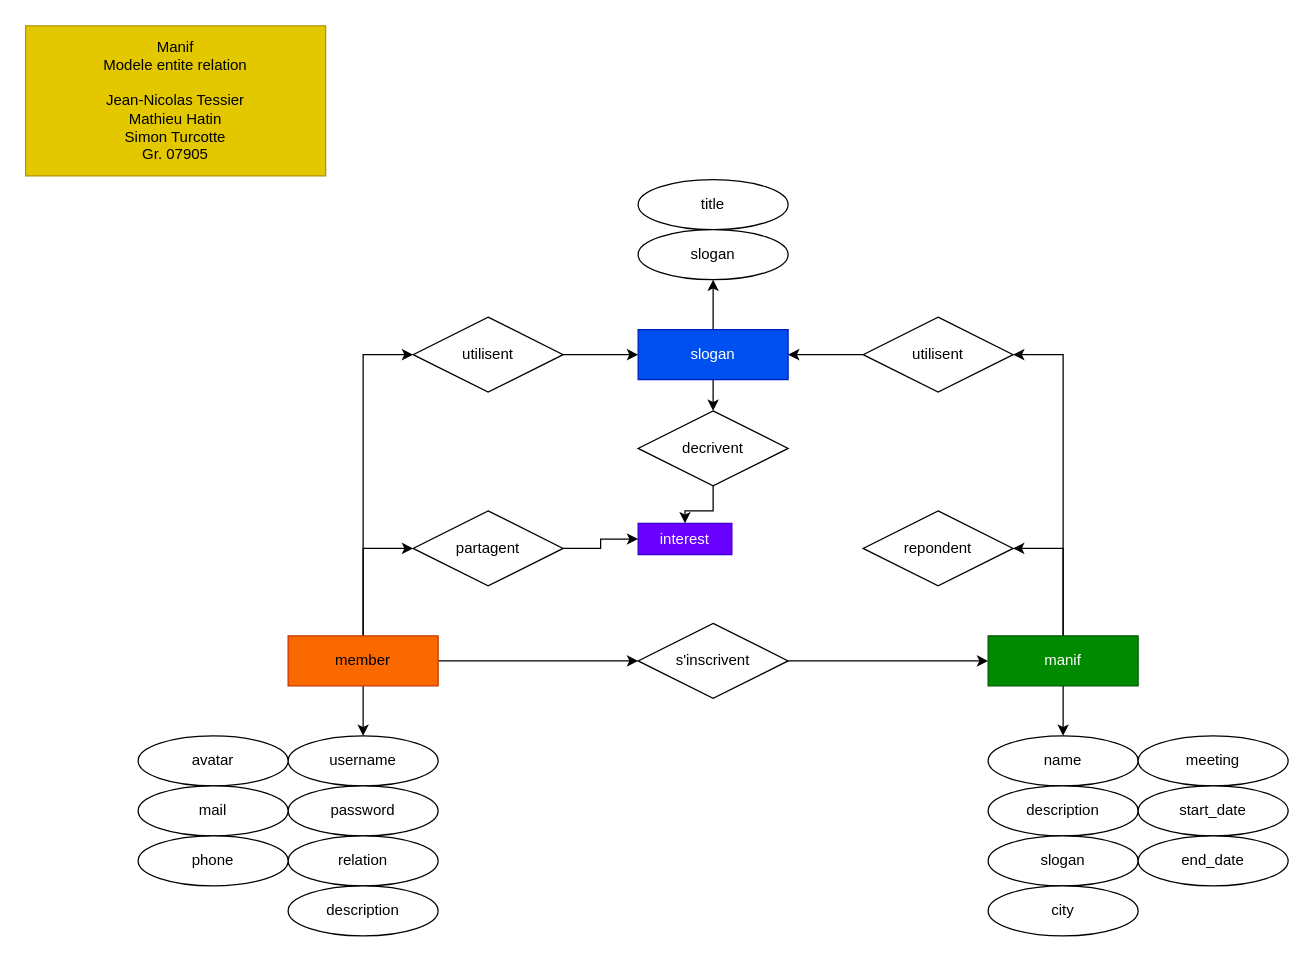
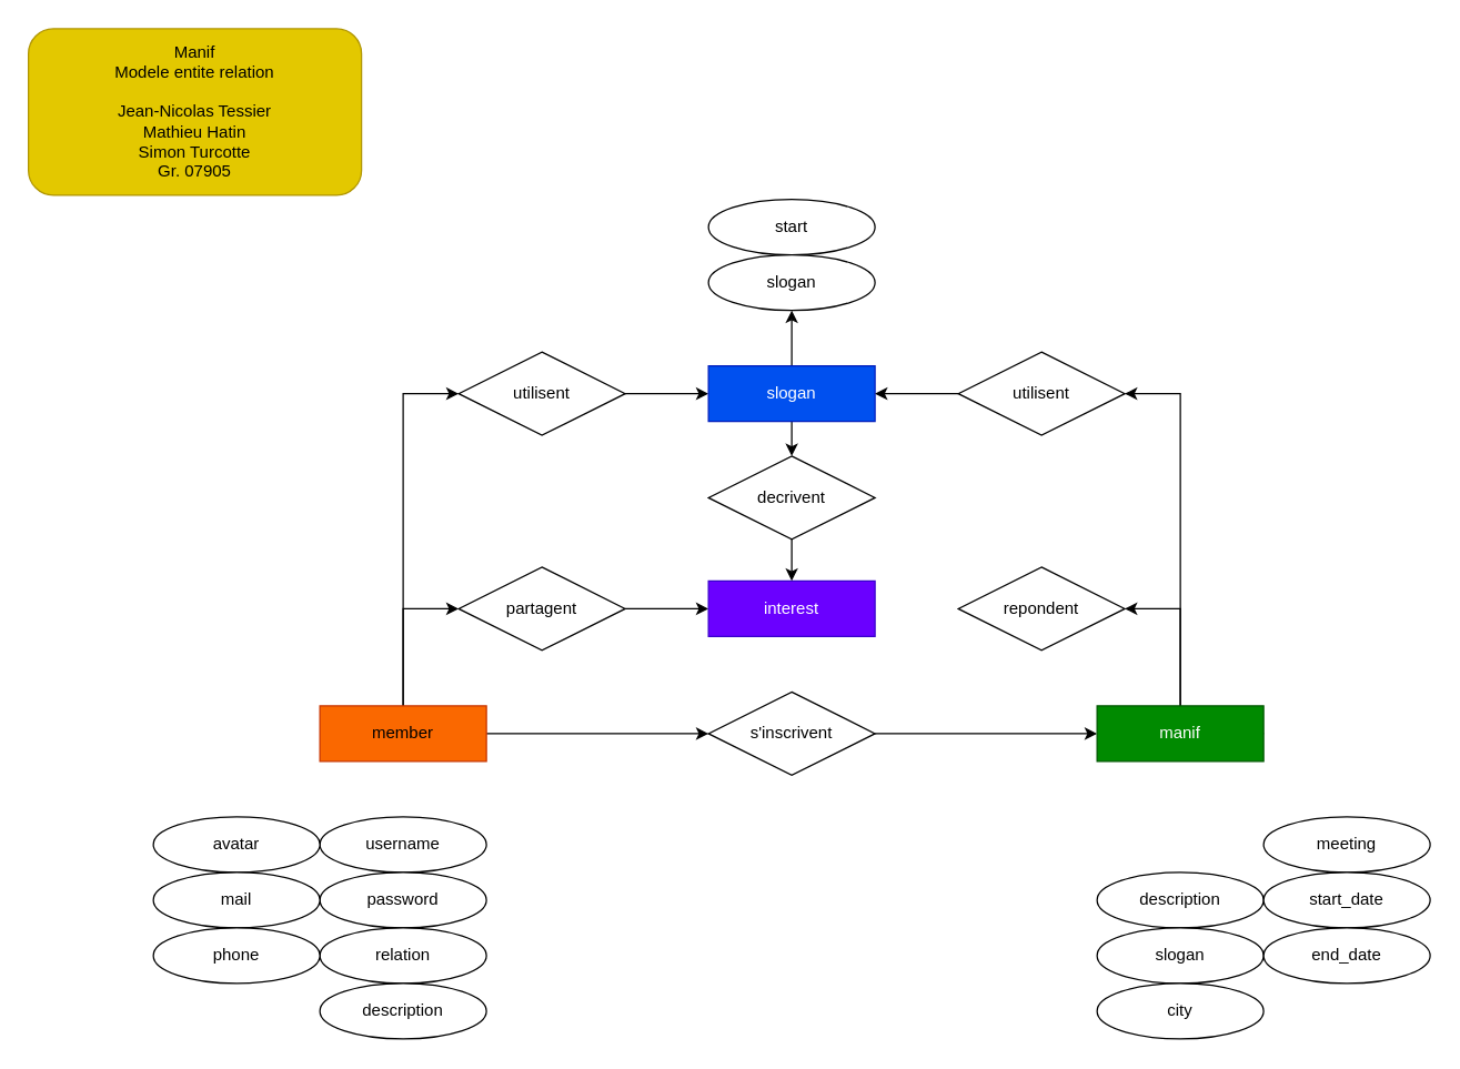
  <mxCell id="0" />
  <mxCell id="1" parent="0" />
- <mxCell id="2" value="Manif&lt;br&gt;Modele entite relation&lt;br&gt;&lt;br&gt;Jean-Nicolas Tessier&lt;br&gt;Mathieu Hatin&lt;br&gt;Simon Turcotte&lt;br&gt;Gr. 07905" style="rounded=0;whiteSpace=wrap;html=1;fillColor=#e3c800;fontColor=#000000;strokeColor=#B09500;" parent="1" vertex="1"><mxGeometry width="240" height="120" as="geometry" x="20" y="20" /></mxCell>
+ <mxCell id="2" value="Manif&lt;br&gt;Modele entite relation&lt;br&gt;&lt;br&gt;Jean-Nicolas Tessier&lt;br&gt;Mathieu Hatin&lt;br&gt;Simon Turcotte&lt;br&gt;Gr. 07905" style="whiteSpace=wrap;html=1;fillColor=#e3c800;fontColor=#000000;strokeColor=#B09500;rounded=1;" parent="1" vertex="1"><mxGeometry width="240" height="120" as="geometry" x="20" y="20" /></mxCell>
  <mxCell id="3" style="edgeStyle=orthogonalEdgeStyle;rounded=0;orthogonalLoop=1;jettySize=auto;html=1;exitX=1;exitY=0.5;exitDx=0;exitDy=0;entryX=0;entryY=0.5;entryDx=0;entryDy=0;" parent="1" source="7" target="9" edge="1"><mxGeometry relative="1" as="geometry" /></mxCell>
- <mxCell id="4" style="edgeStyle=orthogonalEdgeStyle;rounded=0;orthogonalLoop=1;jettySize=auto;html=1;exitX=0.5;exitY=1;exitDx=0;exitDy=0;" parent="1" source="7" target="10" edge="1"><mxGeometry relative="1" as="geometry" /></mxCell>
  <mxCell id="5" style="edgeStyle=orthogonalEdgeStyle;rounded=0;orthogonalLoop=1;jettySize=auto;html=1;exitX=0.5;exitY=0;exitDx=0;exitDy=0;entryX=0;entryY=0.5;entryDx=0;entryDy=0;" parent="1" source="7" target="29" edge="1"><mxGeometry relative="1" as="geometry" /></mxCell>
  <mxCell id="6" style="edgeStyle=orthogonalEdgeStyle;rounded=0;orthogonalLoop=1;jettySize=auto;html=1;exitX=0.5;exitY=0;exitDx=0;exitDy=0;entryX=0;entryY=0.5;entryDx=0;entryDy=0;" parent="1" source="7" target="32" edge="1"><mxGeometry relative="1" as="geometry" /></mxCell>
  <mxCell id="7" value="member" style="whiteSpace=wrap;html=1;align=center;fillColor=#fa6800;fontColor=#000000;strokeColor=#C73500;" parent="1" vertex="1"><mxGeometry x="230" y="508" width="120" height="40" as="geometry" /></mxCell>
  <mxCell id="8" style="edgeStyle=orthogonalEdgeStyle;rounded=0;orthogonalLoop=1;jettySize=auto;html=1;exitX=1;exitY=0.5;exitDx=0;exitDy=0;" parent="1" source="9" target="20" edge="1"><mxGeometry relative="1" as="geometry" /></mxCell>
  <mxCell id="9" value="s'inscrivent" style="shape=rhombus;perimeter=rhombusPerimeter;whiteSpace=wrap;html=1;align=center;" parent="1" vertex="1"><mxGeometry x="510" y="498" width="120" height="60" as="geometry" /></mxCell>
  <mxCell id="10" value="username" style="ellipse;whiteSpace=wrap;html=1;align=center;" parent="1" vertex="1"><mxGeometry x="230" y="588" width="120" height="40" as="geometry" /></mxCell>
  <mxCell id="11" value="password" style="ellipse;whiteSpace=wrap;html=1;align=center;" parent="1" vertex="1"><mxGeometry x="230" y="628" width="120" height="40" as="geometry" /></mxCell>
  <mxCell id="12" value="relation" style="ellipse;whiteSpace=wrap;html=1;align=center;" parent="1" vertex="1"><mxGeometry x="230" y="668" width="120" height="40" as="geometry" /></mxCell>
  <mxCell id="13" value="description" style="ellipse;whiteSpace=wrap;html=1;align=center;" parent="1" vertex="1"><mxGeometry x="230" y="708" width="120" height="40" as="geometry" /></mxCell>
  <mxCell id="14" value="avatar" style="ellipse;whiteSpace=wrap;html=1;align=center;" parent="1" vertex="1"><mxGeometry x="110" y="588" width="120" height="40" as="geometry" /></mxCell>
  <mxCell id="15" value="mail" style="ellipse;whiteSpace=wrap;html=1;align=center;" parent="1" vertex="1"><mxGeometry x="110" y="628" width="120" height="40" as="geometry" /></mxCell>
  <mxCell id="16" value="phone" style="ellipse;whiteSpace=wrap;html=1;align=center;" parent="1" vertex="1"><mxGeometry x="110" y="668" width="120" height="40" as="geometry" /></mxCell>
- <mxCell id="17" style="edgeStyle=orthogonalEdgeStyle;rounded=0;orthogonalLoop=1;jettySize=auto;html=1;exitX=0.5;exitY=1;exitDx=0;exitDy=0;" parent="1" source="20" target="21" edge="1"><mxGeometry relative="1" as="geometry" /></mxCell>
  <mxCell id="18" style="edgeStyle=orthogonalEdgeStyle;rounded=0;orthogonalLoop=1;jettySize=auto;html=1;exitX=1;exitY=0.5;exitDx=0;exitDy=0;entryX=1;entryY=0.5;entryDx=0;entryDy=0;" parent="1" source="20" target="38" edge="1"><mxGeometry relative="1" as="geometry"><Array as="points"><mxPoint x="850" y="528" /><mxPoint x="850" y="438" /></Array></mxGeometry></mxCell>
  <mxCell id="19" style="edgeStyle=orthogonalEdgeStyle;rounded=0;orthogonalLoop=1;jettySize=auto;html=1;exitX=1;exitY=0.5;exitDx=0;exitDy=0;entryX=1;entryY=0.5;entryDx=0;entryDy=0;" parent="1" source="20" target="37" edge="1"><mxGeometry relative="1" as="geometry"><Array as="points"><mxPoint x="850" y="528" /><mxPoint x="850" y="283" /></Array></mxGeometry></mxCell>
  <mxCell id="20" value="manif" style="whiteSpace=wrap;html=1;align=center;fillColor=#008a00;fontColor=#ffffff;strokeColor=#005700;" parent="1" vertex="1"><mxGeometry x="790" y="508" width="120" height="40" as="geometry" /></mxCell>
- <mxCell id="21" value="name" style="ellipse;whiteSpace=wrap;html=1;align=center;" parent="1" vertex="1"><mxGeometry x="790" y="588" width="120" height="40" as="geometry" /></mxCell>
  <mxCell id="22" value="description" style="ellipse;whiteSpace=wrap;html=1;align=center;" parent="1" vertex="1"><mxGeometry x="790" y="628" width="120" height="40" as="geometry" /></mxCell>
  <mxCell id="23" value="slogan" style="ellipse;whiteSpace=wrap;html=1;align=center;" parent="1" vertex="1"><mxGeometry x="790" y="668" width="120" height="40" as="geometry" /></mxCell>
  <mxCell id="24" value="city" style="ellipse;whiteSpace=wrap;html=1;align=center;" parent="1" vertex="1"><mxGeometry x="790" y="708" width="120" height="40" as="geometry" /></mxCell>
  <mxCell id="25" value="meeting" style="ellipse;whiteSpace=wrap;html=1;align=center;" parent="1" vertex="1"><mxGeometry x="910" y="588" width="120" height="40" as="geometry" /></mxCell>
  <mxCell id="26" value="start_date" style="ellipse;whiteSpace=wrap;html=1;align=center;" parent="1" vertex="1"><mxGeometry x="910" y="628" width="120" height="40" as="geometry" /></mxCell>
  <mxCell id="27" value="end_date" style="ellipse;whiteSpace=wrap;html=1;align=center;" parent="1" vertex="1"><mxGeometry x="910" y="668" width="120" height="40" as="geometry" /></mxCell>
  <mxCell id="28" style="edgeStyle=orthogonalEdgeStyle;rounded=0;orthogonalLoop=1;jettySize=auto;html=1;exitX=1;exitY=0.5;exitDx=0;exitDy=0;" parent="1" source="29" target="30" edge="1"><mxGeometry relative="1" as="geometry" /></mxCell>
  <mxCell id="29" value="partagent" style="shape=rhombus;perimeter=rhombusPerimeter;whiteSpace=wrap;html=1;align=center;" parent="1" vertex="1"><mxGeometry x="330" y="408" width="120" height="60" as="geometry" /></mxCell>
- <mxCell id="30" value="interest" style="whiteSpace=wrap;html=1;align=center;fillColor=#6a00ff;fontColor=#ffffff;strokeColor=#3700CC;" parent="1" vertex="1"><mxGeometry x="510" y="418" width="75" height="25" as="geometry" /></mxCell>
+ <mxCell id="30" value="interest" style="whiteSpace=wrap;html=1;align=center;fillColor=#6a00ff;fontColor=#ffffff;strokeColor=#3700CC;" parent="1" vertex="1"><mxGeometry x="510" y="418" width="120" height="40" as="geometry" /></mxCell>
  <mxCell id="31" style="edgeStyle=orthogonalEdgeStyle;rounded=0;orthogonalLoop=1;jettySize=auto;html=1;exitX=1;exitY=0.5;exitDx=0;exitDy=0;" parent="1" source="32" target="35" edge="1"><mxGeometry relative="1" as="geometry" /></mxCell>
  <mxCell id="32" value="utilisent" style="shape=rhombus;perimeter=rhombusPerimeter;whiteSpace=wrap;html=1;align=center;" parent="1" vertex="1"><mxGeometry x="330" y="253" width="120" height="60" as="geometry" /></mxCell>
  <mxCell id="33" style="edgeStyle=orthogonalEdgeStyle;rounded=0;orthogonalLoop=1;jettySize=auto;html=1;exitX=0.5;exitY=0;exitDx=0;exitDy=0;" parent="1" source="35" target="40" edge="1"><mxGeometry relative="1" as="geometry" /></mxCell>
  <mxCell id="34" style="edgeStyle=orthogonalEdgeStyle;rounded=0;orthogonalLoop=1;jettySize=auto;html=1;exitX=0.5;exitY=1;exitDx=0;exitDy=0;" parent="1" source="35" target="42" edge="1"><mxGeometry relative="1" as="geometry" /></mxCell>
  <mxCell id="35" value="slogan" style="whiteSpace=wrap;html=1;align=center;fillColor=#0050ef;fontColor=#ffffff;strokeColor=#001DBC;" parent="1" vertex="1"><mxGeometry x="510" y="263" width="120" height="40" as="geometry" /></mxCell>
  <mxCell id="36" style="edgeStyle=orthogonalEdgeStyle;rounded=0;orthogonalLoop=1;jettySize=auto;html=1;exitX=0;exitY=0.5;exitDx=0;exitDy=0;" parent="1" source="37" target="35" edge="1"><mxGeometry relative="1" as="geometry" /></mxCell>
  <mxCell id="37" value="utilisent" style="shape=rhombus;perimeter=rhombusPerimeter;whiteSpace=wrap;html=1;align=center;" parent="1" vertex="1"><mxGeometry x="690" y="253" width="120" height="60" as="geometry" /></mxCell>
  <mxCell id="38" value="repondent" style="shape=rhombus;perimeter=rhombusPerimeter;whiteSpace=wrap;html=1;align=center;" parent="1" vertex="1"><mxGeometry x="690" y="408" width="120" height="60" as="geometry" /></mxCell>
- <mxCell id="39" value="title" style="ellipse;whiteSpace=wrap;html=1;align=center;" parent="1" vertex="1"><mxGeometry x="510" y="143" width="120" height="40" as="geometry" /></mxCell>
+ <mxCell id="39" value="start" style="ellipse;whiteSpace=wrap;html=1;align=center;" parent="1" vertex="1"><mxGeometry x="510" y="143" width="120" height="40" as="geometry" /></mxCell>
  <mxCell id="40" value="slogan" style="ellipse;whiteSpace=wrap;html=1;align=center;" parent="1" vertex="1"><mxGeometry x="510" y="183" width="120" height="40" as="geometry" /></mxCell>
  <mxCell id="41" style="edgeStyle=orthogonalEdgeStyle;rounded=0;orthogonalLoop=1;jettySize=auto;html=1;exitX=0.5;exitY=1;exitDx=0;exitDy=0;" parent="1" source="42" target="30" edge="1"><mxGeometry relative="1" as="geometry" /></mxCell>
  <mxCell id="42" value="decrivent" style="shape=rhombus;perimeter=rhombusPerimeter;whiteSpace=wrap;html=1;align=center;" parent="1" vertex="1"><mxGeometry x="510" y="328" width="120" height="60" as="geometry" /></mxCell>
